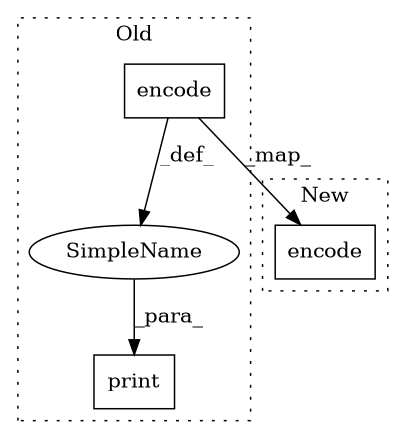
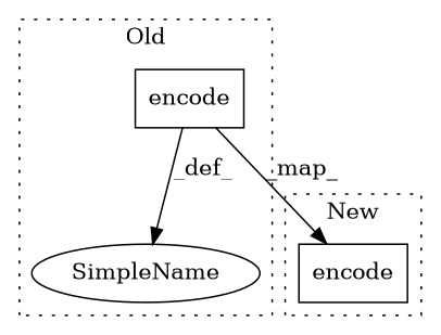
  digraph {
    node [a=32 l="7,1" shape=box]
    n1 [label=encode s="677,687"]
    n2 [a=42 label=SimpleName shape=ellipse l=""]
-   n3 [l="6,1" label=print s="663,689"]
    n4 [label=encode s="666,676"]
    subgraph cluster_1 {
      label=Old
      style=dotted
      n1
      n2
-     n3
    }
    subgraph cluster_2 {
      label=New
      style=dotted
      n4
    }
    n1 -> n2 [label=_def_]
    n1 -> n4 [label=_map_]
-   n2 -> n3 [label=_para_]
  }
